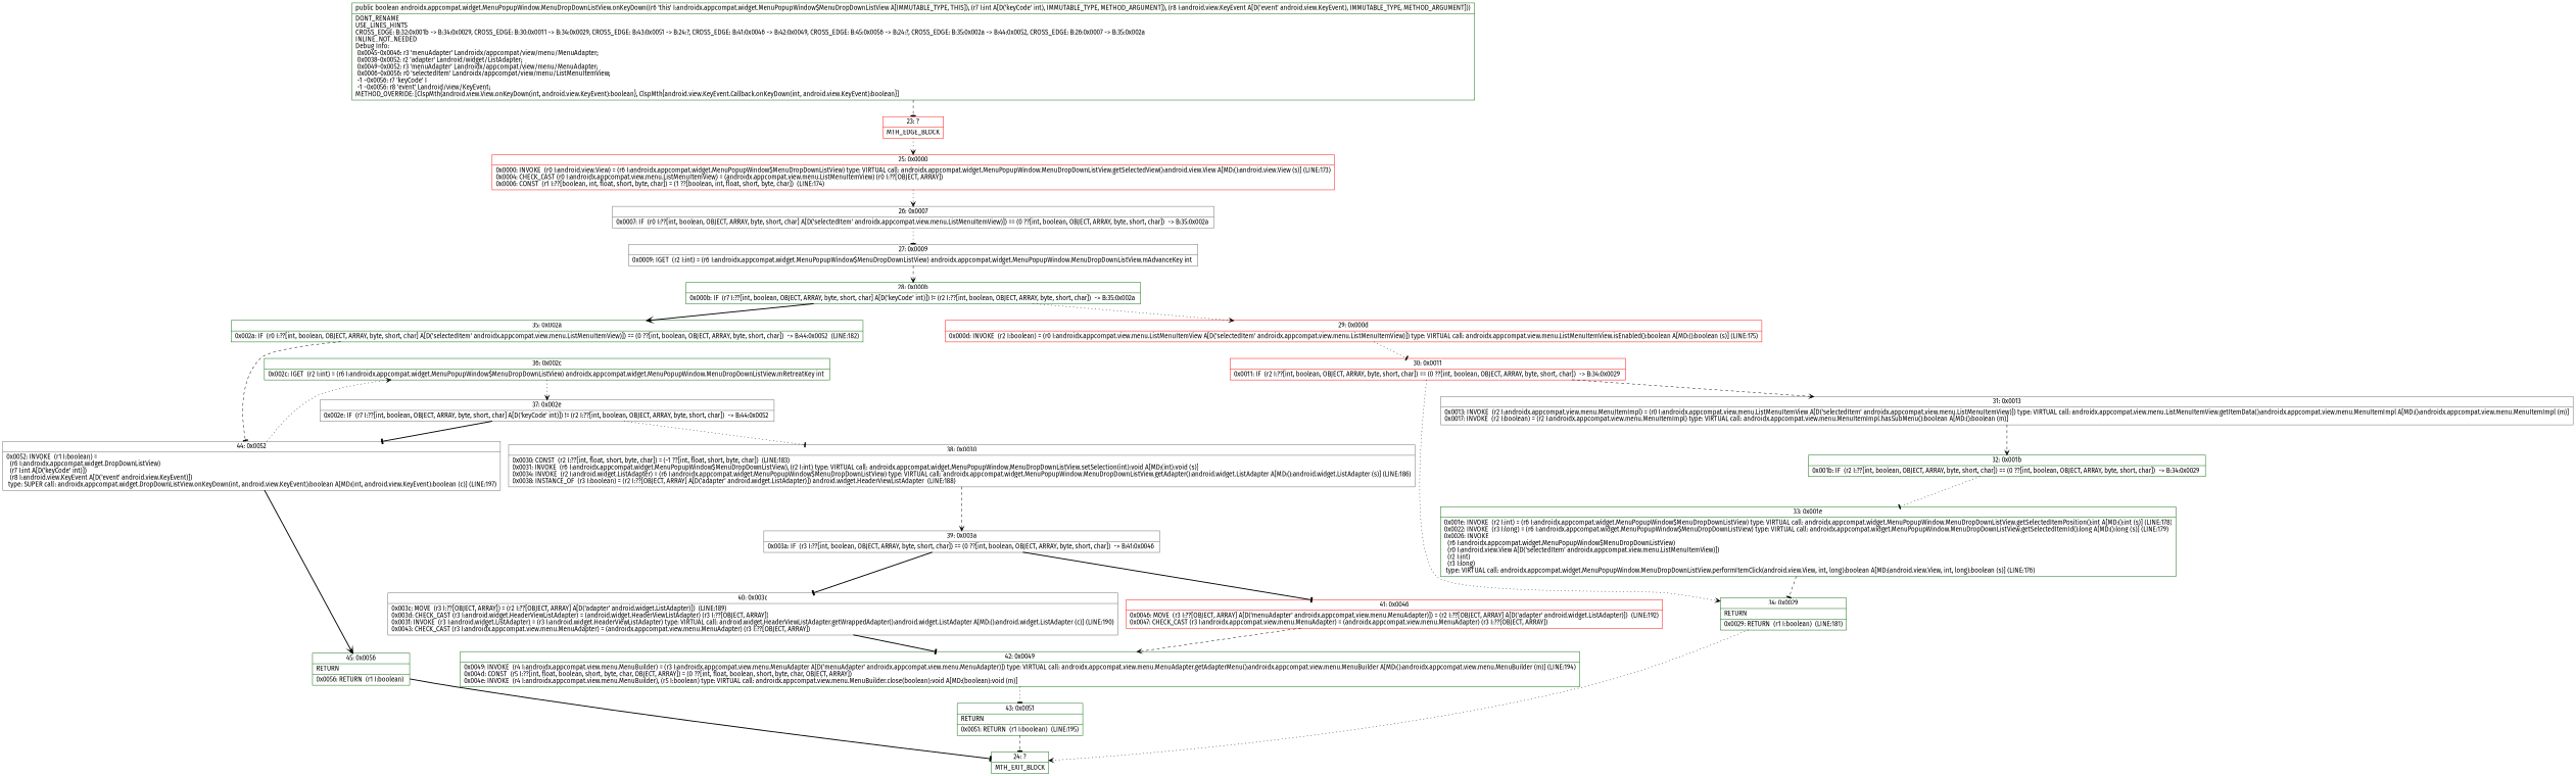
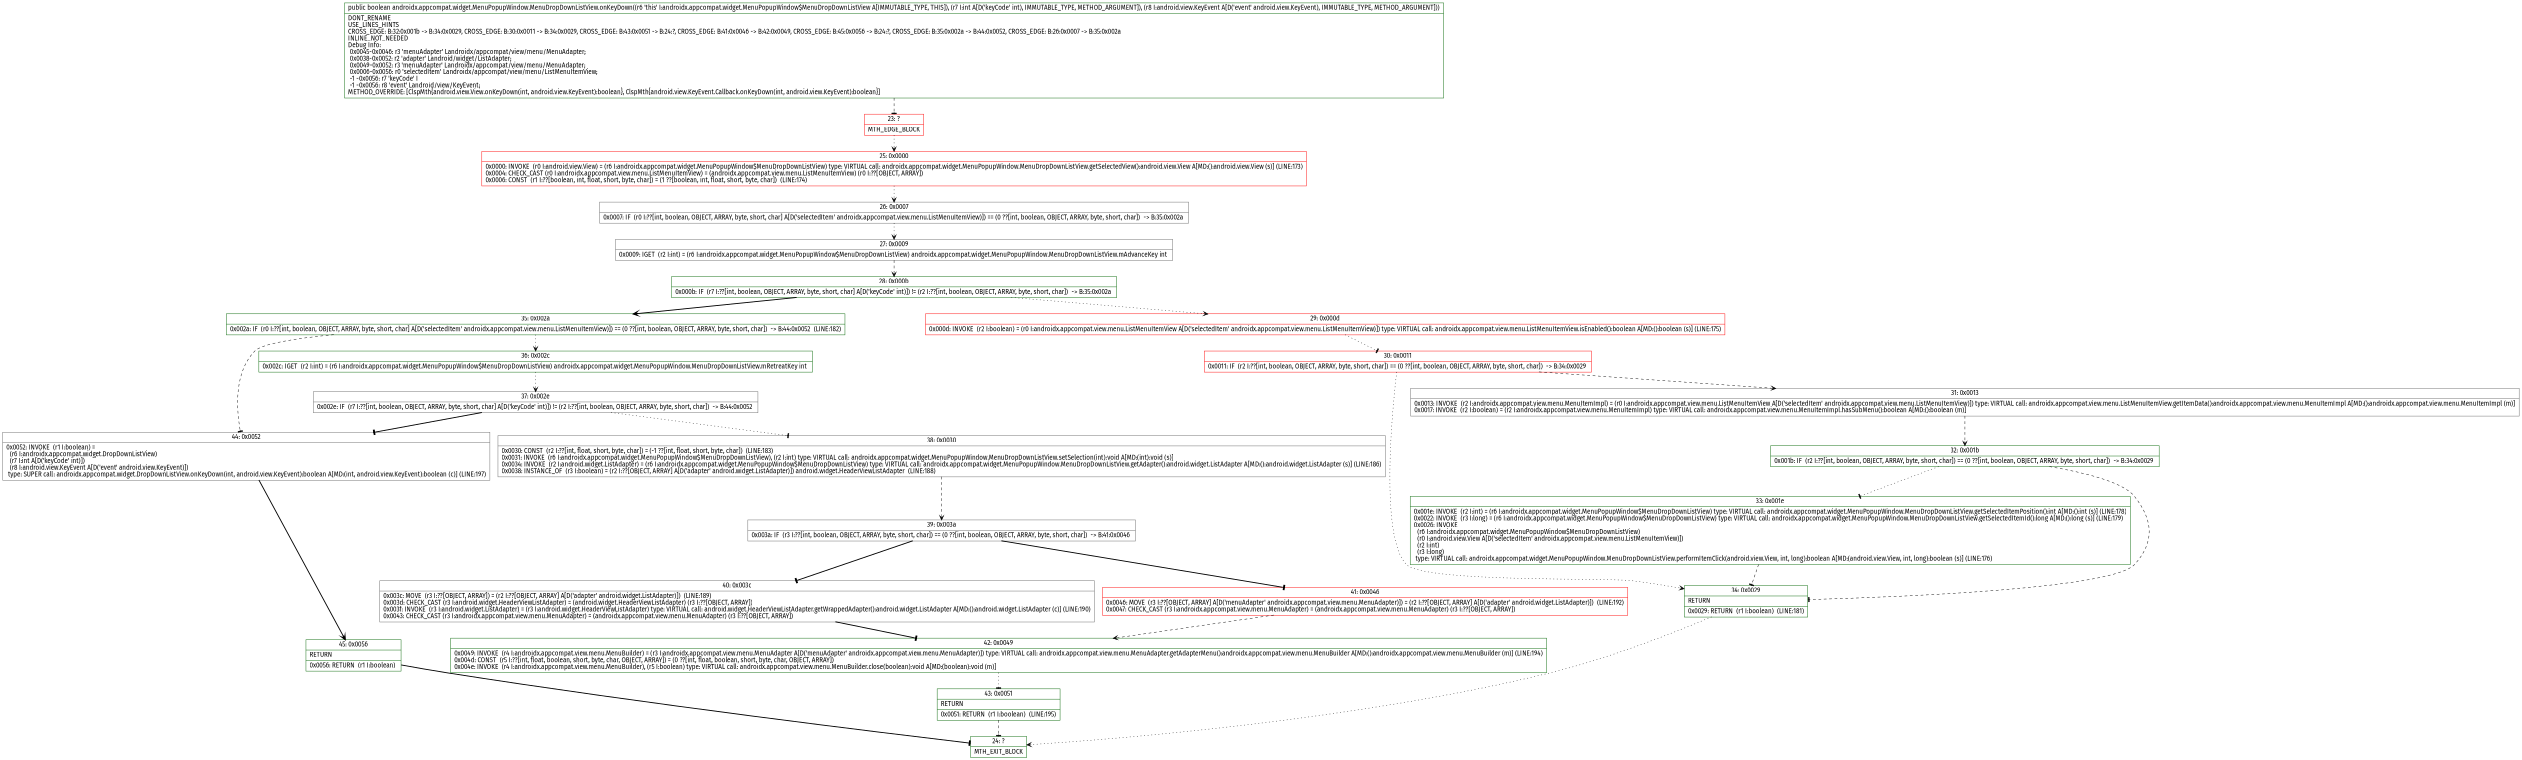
  digraph {
    fontname="Fira Sans"
    node [color=darkgreen fontname="Fira Sans" shape=record]
    edge [arrowhead=vee fontname="Fira Sans" style=dotted]
    n1 [color=red label="{23\:\ ?|MTH_EDGE_BLOCK\l}"]
    n2 [color=red label="{25\:\ 0x0000|0x0000: INVOKE  (r0 I:android.view.View) = (r6 I:androidx.appcompat.widget.MenuPopupWindow$MenuDropDownListView) type: VIRTUAL call: androidx.appcompat.widget.MenuPopupWindow.MenuDropDownListView.getSelectedView():android.view.View A[MD:():android.view.View (s)] (LINE:173)\l0x0004: CHECK_CAST (r0 I:androidx.appcompat.view.menu.ListMenuItemView) = (androidx.appcompat.view.menu.ListMenuItemView) (r0 I:??[OBJECT, ARRAY]) \l0x0006: CONST  (r1 I:??[boolean, int, float, short, byte, char]) = (1 ??[boolean, int, float, short, byte, char])  (LINE:174)\l}"]
    n3 [color=gray40 label="{26\:\ 0x0007|0x0007: IF  (r0 I:??[int, boolean, OBJECT, ARRAY, byte, short, char] A[D('selectedItem' androidx.appcompat.view.menu.ListMenuItemView)]) == (0 ??[int, boolean, OBJECT, ARRAY, byte, short, char])  \-\> B:35:0x002a \l}"]
    n4 [color=gray40 label="{27\:\ 0x0009|0x0009: IGET  (r2 I:int) = (r6 I:androidx.appcompat.widget.MenuPopupWindow$MenuDropDownListView) androidx.appcompat.widget.MenuPopupWindow.MenuDropDownListView.mAdvanceKey int \l}"]
    n5 [label="{28\:\ 0x000b|0x000b: IF  (r7 I:??[int, boolean, OBJECT, ARRAY, byte, short, char] A[D('keyCode' int)]) != (r2 I:??[int, boolean, OBJECT, ARRAY, byte, short, char])  \-\> B:35:0x002a \l}"]
    n6 [label="{35\:\ 0x002a|0x002a: IF  (r0 I:??[int, boolean, OBJECT, ARRAY, byte, short, char] A[D('selectedItem' androidx.appcompat.view.menu.ListMenuItemView)]) == (0 ??[int, boolean, OBJECT, ARRAY, byte, short, char])  \-\> B:44:0x0052  (LINE:182)\l}"]
    n7 [label="{36\:\ 0x002c|0x002c: IGET  (r2 I:int) = (r6 I:androidx.appcompat.widget.MenuPopupWindow$MenuDropDownListView) androidx.appcompat.widget.MenuPopupWindow.MenuDropDownListView.mRetreatKey int \l}"]
    n8 [color=gray40 label="{44\:\ 0x0052|0x0052: INVOKE  (r1 I:boolean) = \l  (r6 I:androidx.appcompat.widget.DropDownListView)\l  (r7 I:int A[D('keyCode' int)])\l  (r8 I:android.view.KeyEvent A[D('event' android.view.KeyEvent)])\l type: SUPER call: androidx.appcompat.widget.DropDownListView.onKeyDown(int, android.view.KeyEvent):boolean A[MD:(int, android.view.KeyEvent):boolean (c)] (LINE:197)\l}"]
    n9 [color=red label="{29\:\ 0x000d|0x000d: INVOKE  (r2 I:boolean) = (r0 I:androidx.appcompat.view.menu.ListMenuItemView A[D('selectedItem' androidx.appcompat.view.menu.ListMenuItemView)]) type: VIRTUAL call: androidx.appcompat.view.menu.ListMenuItemView.isEnabled():boolean A[MD:():boolean (s)] (LINE:175)\l}"]
    n10 [color=red label="{30\:\ 0x0011|0x0011: IF  (r2 I:??[int, boolean, OBJECT, ARRAY, byte, short, char]) == (0 ??[int, boolean, OBJECT, ARRAY, byte, short, char])  \-\> B:34:0x0029 \l}"]
    n11 [color=gray40 label="{31\:\ 0x0013|0x0013: INVOKE  (r2 I:androidx.appcompat.view.menu.MenuItemImpl) = (r0 I:androidx.appcompat.view.menu.ListMenuItemView A[D('selectedItem' androidx.appcompat.view.menu.ListMenuItemView)]) type: VIRTUAL call: androidx.appcompat.view.menu.ListMenuItemView.getItemData():androidx.appcompat.view.menu.MenuItemImpl A[MD:():androidx.appcompat.view.menu.MenuItemImpl (m)]\l0x0017: INVOKE  (r2 I:boolean) = (r2 I:androidx.appcompat.view.menu.MenuItemImpl) type: VIRTUAL call: androidx.appcompat.view.menu.MenuItemImpl.hasSubMenu():boolean A[MD:():boolean (m)]\l}"]
    n12 [label="{34\:\ 0x0029|RETURN\l|0x0029: RETURN  (r1 I:boolean)  (LINE:181)\l}"]
    n13 [label="{32\:\ 0x001b|0x001b: IF  (r2 I:??[int, boolean, OBJECT, ARRAY, byte, short, char]) == (0 ??[int, boolean, OBJECT, ARRAY, byte, short, char])  \-\> B:34:0x0029 \l}"]
    n14 [label="{24\:\ ?|MTH_EXIT_BLOCK\l}"]
    n15 [label="{33\:\ 0x001e|0x001e: INVOKE  (r2 I:int) = (r6 I:androidx.appcompat.widget.MenuPopupWindow$MenuDropDownListView) type: VIRTUAL call: androidx.appcompat.widget.MenuPopupWindow.MenuDropDownListView.getSelectedItemPosition():int A[MD:():int (s)] (LINE:178)\l0x0022: INVOKE  (r3 I:long) = (r6 I:androidx.appcompat.widget.MenuPopupWindow$MenuDropDownListView) type: VIRTUAL call: androidx.appcompat.widget.MenuPopupWindow.MenuDropDownListView.getSelectedItemId():long A[MD:():long (s)] (LINE:179)\l0x0026: INVOKE  \l  (r6 I:androidx.appcompat.widget.MenuPopupWindow$MenuDropDownListView)\l  (r0 I:android.view.View A[D('selectedItem' androidx.appcompat.view.menu.ListMenuItemView)])\l  (r2 I:int)\l  (r3 I:long)\l type: VIRTUAL call: androidx.appcompat.widget.MenuPopupWindow.MenuDropDownListView.performItemClick(android.view.View, int, long):boolean A[MD:(android.view.View, int, long):boolean (s)] (LINE:176)\l}"]
    n16 [color=gray40 label="{37\:\ 0x002e|0x002e: IF  (r7 I:??[int, boolean, OBJECT, ARRAY, byte, short, char] A[D('keyCode' int)]) != (r2 I:??[int, boolean, OBJECT, ARRAY, byte, short, char])  \-\> B:44:0x0052 \l}"]
    n17 [label="{45\:\ 0x0056|RETURN\l|0x0056: RETURN  (r1 I:boolean) \l}"]
    n18 [color=gray40 label="{38\:\ 0x0030|0x0030: CONST  (r2 I:??[int, float, short, byte, char]) = (\-1 ??[int, float, short, byte, char])  (LINE:183)\l0x0031: INVOKE  (r6 I:androidx.appcompat.widget.MenuPopupWindow$MenuDropDownListView), (r2 I:int) type: VIRTUAL call: androidx.appcompat.widget.MenuPopupWindow.MenuDropDownListView.setSelection(int):void A[MD:(int):void (s)]\l0x0034: INVOKE  (r2 I:android.widget.ListAdapter) = (r6 I:androidx.appcompat.widget.MenuPopupWindow$MenuDropDownListView) type: VIRTUAL call: androidx.appcompat.widget.MenuPopupWindow.MenuDropDownListView.getAdapter():android.widget.ListAdapter A[MD:():android.widget.ListAdapter (s)] (LINE:186)\l0x0038: INSTANCE_OF  (r3 I:boolean) = (r2 I:??[OBJECT, ARRAY] A[D('adapter' android.widget.ListAdapter)]) android.widget.HeaderViewListAdapter  (LINE:188)\l}"]
    n19 [color=gray40 label="{39\:\ 0x003a|0x003a: IF  (r3 I:??[int, boolean, OBJECT, ARRAY, byte, short, char]) == (0 ??[int, boolean, OBJECT, ARRAY, byte, short, char])  \-\> B:41:0x0046 \l}"]
    n20 [color=gray40 label="{40\:\ 0x003c|0x003c: MOVE  (r3 I:??[OBJECT, ARRAY]) = (r2 I:??[OBJECT, ARRAY] A[D('adapter' android.widget.ListAdapter)])  (LINE:189)\l0x003d: CHECK_CAST (r3 I:android.widget.HeaderViewListAdapter) = (android.widget.HeaderViewListAdapter) (r3 I:??[OBJECT, ARRAY]) \l0x003f: INVOKE  (r3 I:android.widget.ListAdapter) = (r3 I:android.widget.HeaderViewListAdapter) type: VIRTUAL call: android.widget.HeaderViewListAdapter.getWrappedAdapter():android.widget.ListAdapter A[MD:():android.widget.ListAdapter (c)] (LINE:190)\l0x0043: CHECK_CAST (r3 I:androidx.appcompat.view.menu.MenuAdapter) = (androidx.appcompat.view.menu.MenuAdapter) (r3 I:??[OBJECT, ARRAY]) \l}"]
    n21 [color=red label="{41\:\ 0x0046|0x0046: MOVE  (r3 I:??[OBJECT, ARRAY] A[D('menuAdapter' androidx.appcompat.view.menu.MenuAdapter)]) = (r2 I:??[OBJECT, ARRAY] A[D('adapter' android.widget.ListAdapter)])  (LINE:192)\l0x0047: CHECK_CAST (r3 I:androidx.appcompat.view.menu.MenuAdapter) = (androidx.appcompat.view.menu.MenuAdapter) (r3 I:??[OBJECT, ARRAY]) \l}"]
    n22 [label="{42\:\ 0x0049|0x0049: INVOKE  (r4 I:androidx.appcompat.view.menu.MenuBuilder) = (r3 I:androidx.appcompat.view.menu.MenuAdapter A[D('menuAdapter' androidx.appcompat.view.menu.MenuAdapter)]) type: VIRTUAL call: androidx.appcompat.view.menu.MenuAdapter.getAdapterMenu():androidx.appcompat.view.menu.MenuBuilder A[MD:():androidx.appcompat.view.menu.MenuBuilder (m)] (LINE:194)\l0x004d: CONST  (r5 I:??[int, float, boolean, short, byte, char, OBJECT, ARRAY]) = (0 ??[int, float, boolean, short, byte, char, OBJECT, ARRAY]) \l0x004e: INVOKE  (r4 I:androidx.appcompat.view.menu.MenuBuilder), (r5 I:boolean) type: VIRTUAL call: androidx.appcompat.view.menu.MenuBuilder.close(boolean):void A[MD:(boolean):void (m)]\l}"]
    n23 [label="{43\:\ 0x0051|RETURN\l|0x0051: RETURN  (r1 I:boolean)  (LINE:195)\l}"]
    n24 [label="{public boolean androidx.appcompat.widget.MenuPopupWindow.MenuDropDownListView.onKeyDown((r6 'this' I:androidx.appcompat.widget.MenuPopupWindow$MenuDropDownListView A[IMMUTABLE_TYPE, THIS]), (r7 I:int A[D('keyCode' int), IMMUTABLE_TYPE, METHOD_ARGUMENT]), (r8 I:android.view.KeyEvent A[D('event' android.view.KeyEvent), IMMUTABLE_TYPE, METHOD_ARGUMENT]))  | DONT_RENAME\lUSE_LINES_HINTS\lCROSS_EDGE: B:32:0x001b \-\> B:34:0x0029, CROSS_EDGE: B:30:0x0011 \-\> B:34:0x0029, CROSS_EDGE: B:43:0x0051 \-\> B:24:?, CROSS_EDGE: B:41:0x0046 \-\> B:42:0x0049, CROSS_EDGE: B:45:0x0056 \-\> B:24:?, CROSS_EDGE: B:35:0x002a \-\> B:44:0x0052, CROSS_EDGE: B:26:0x0007 \-\> B:35:0x002a\lINLINE_NOT_NEEDED\lDebug Info:\l  0x0045\-0x0046: r3 'menuAdapter' Landroidx\/appcompat\/view\/menu\/MenuAdapter;\l  0x0038\-0x0052: r2 'adapter' Landroid\/widget\/ListAdapter;\l  0x0049\-0x0052: r3 'menuAdapter' Landroidx\/appcompat\/view\/menu\/MenuAdapter;\l  0x0006\-0x0056: r0 'selectedItem' Landroidx\/appcompat\/view\/menu\/ListMenuItemView;\l  \-1 \-0x0056: r7 'keyCode' I\l  \-1 \-0x0056: r8 'event' Landroid\/view\/KeyEvent;\lMETHOD_OVERRIDE: [ClspMth\{android.view.View.onKeyDown(int, android.view.KeyEvent):boolean\}, ClspMth\{android.view.KeyEvent.Callback.onKeyDown(int, android.view.KeyEvent):boolean\}]\l}"]
    n1 -> n2
    n2 -> n3
-   n3 -> n4 [arrowhead=tee]
+   n3 -> n4
    n4 -> n5 [style=dashed]
    n5 -> n6 [style=bold]
    n5 -> n9
-   n8 -> n7
+   n6 -> n7
    n6 -> n8 [arrowhead=tee style=dashed]
    n7 -> n16
    n8 -> n17 [style=bold]
    n9 -> n10 [arrowhead=tee]
    n10 -> n11 [style=dashed]
    n10 -> n12
    n11 -> n13 [style=dashed]
    n12 -> n14
+   n13 -> n12 [arrowhead=tee style=dashed]
    n13 -> n15 [arrowhead=tee]
    n15 -> n12 [arrowhead=tee style=dashed]
    n16 -> n8 [arrowhead=tee style=bold]
    n16 -> n18 [arrowhead=tee]
    n17 -> n14 [arrowhead=tee style=bold]
    n18 -> n19 [style=dashed]
    n19 -> n20 [arrowhead=tee style=bold]
    n19 -> n21 [arrowhead=tee style=bold]
    n20 -> n22 [arrowhead=tee style=bold]
    n21 -> n22 [style=dashed]
    n22 -> n23 [arrowhead=tee]
    n23 -> n14 [arrowhead=tee style=dashed]
    n24 -> n1 [arrowhead=tee style=dashed]
  }
